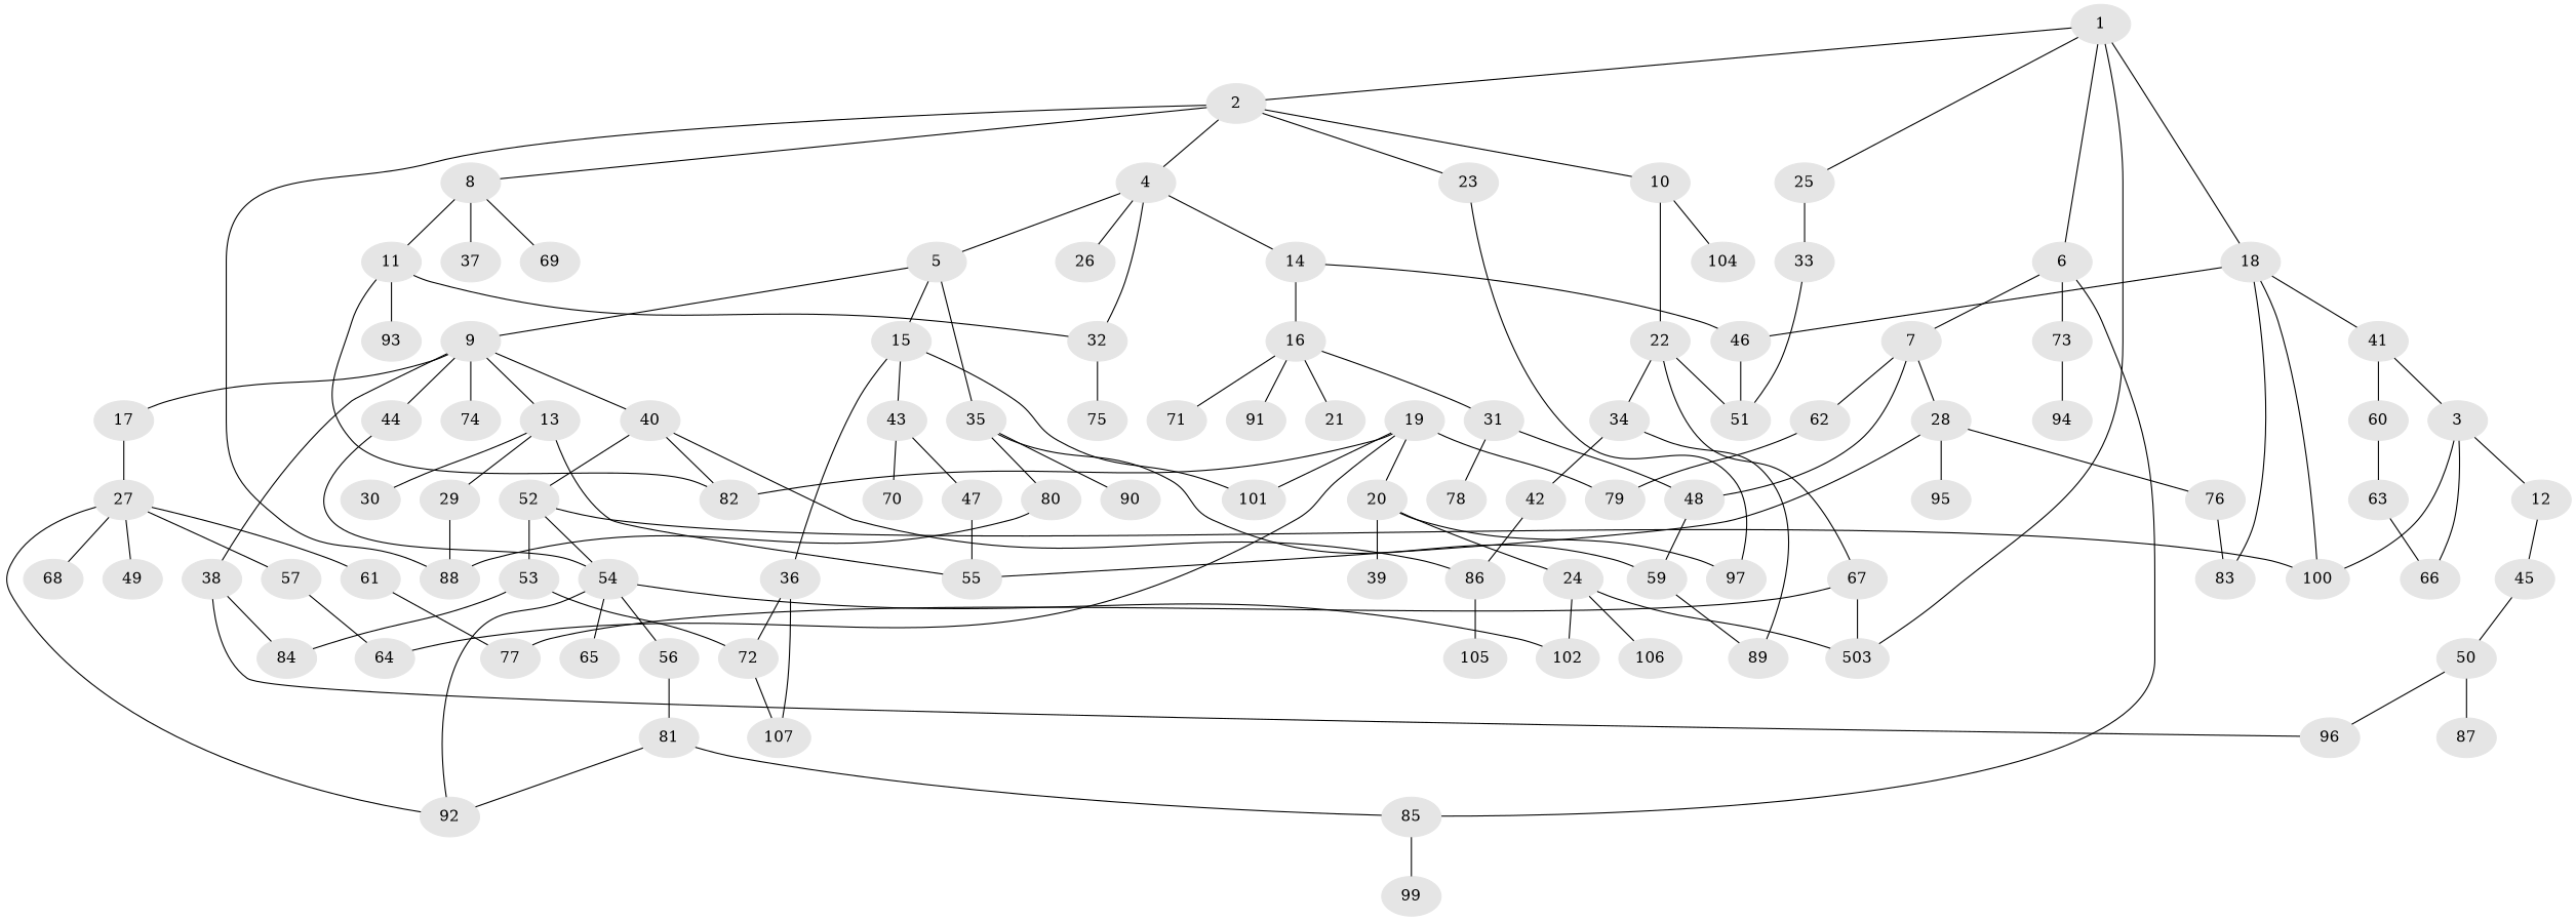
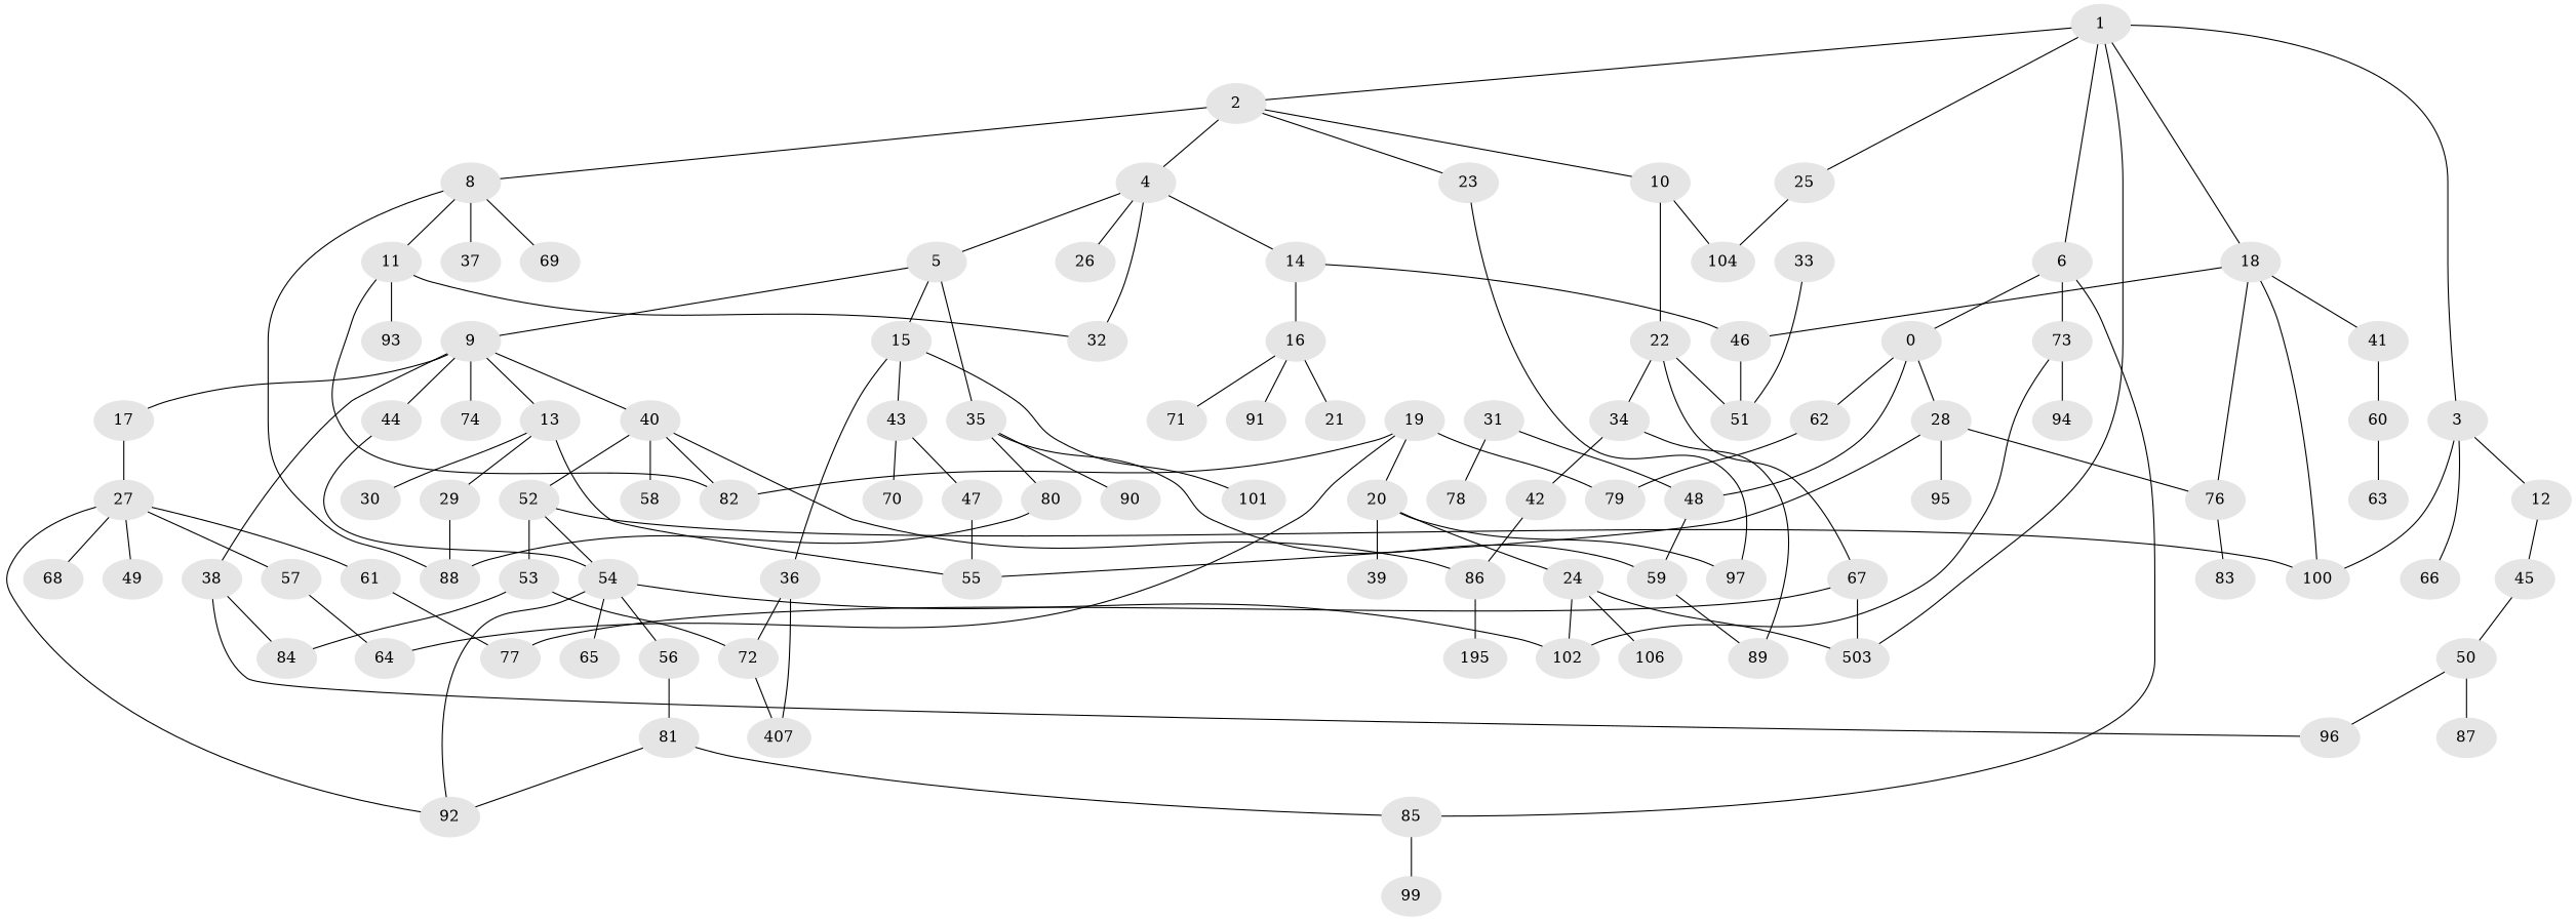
  graph {
    node [color=gray90 style=filled]
    1
    2
    3
    6
    18
    25
    n7 [label=503]
    4
    8
    10
    23
    88
    12
    66
    100
-   7
+   7 [label=0]
    73
    85
    46
    41
    83
    33
    5
    14
    26
    32
    11
    37
    69
    22
    104
    97
    45
    9
    15
    35
    16
-   75
    13
    17
    38
    40
    44
    74
    36
    43
    101
    59
    80
    90
    28
    48
    62
    102
    94
    99
    55
    76
    95
    79
    82
    93
    29
    30
    27
    84
    96
    52
+   58
    86
    54
    34
    51
    67
    50
    21
    31
    71
    91
    19
    20
    64
    72
-   107
+   107 [label=407]
    47
    70
    78
    49
    57
    61
    68
    92
    60
    24
    39
    106
    42
    89
    77
    53
-   105
+   105 [label=195]
    63
    56
    65
    87
    81
    1 -- 2
-   41 -- 3
+   1 -- 3
    1 -- 6
    1 -- 18
    1 -- 25
    1 -- n7
    2 -- 4
    2 -- 8
    2 -- 10
    2 -- 23
-   2 -- 88
+   8 -- 88
    3 -- 12
    3 -- 66
    3 -- 100
    6 -- 7
    6 -- 73
    6 -- 85
    18 -- 100
    18 -- 46
    18 -- 41
-   18 -- 83
-   25 -- 33
+   18 -- 76
+   25 -- 104
    4 -- 5
    4 -- 14
    4 -- 26
    4 -- 32
    8 -- 11
    8 -- 37
    8 -- 69
    10 -- 22
    10 -- 104
    23 -- 97
    12 -- 45
    7 -- 28
    7 -- 48
    7 -- 62
+   73 -- 102
    73 -- 94
    85 -- 99
    46 -- 51
    41 -- 60
    33 -- 51
    5 -- 9
    5 -- 15
    5 -- 35
    14 -- 46
    14 -- 16
-   32 -- 75
    11 -- 32
    11 -- 82
    11 -- 93
    22 -- 34
    22 -- 51
    22 -- 67
    45 -- 50
    9 -- 13
    9 -- 17
    9 -- 38
    9 -- 40
    9 -- 44
    9 -- 74
    15 -- 36
    15 -- 43
    15 -- 101
    35 -- 59
    35 -- 80
    35 -- 90
    16 -- 21
-   16 -- 31
    16 -- 71
    16 -- 91
    13 -- 55
    13 -- 29
    13 -- 30
    17 -- 27
    38 -- 84
    38 -- 96
    40 -- 82
    40 -- 52
+   40 -- 58
    40 -- 86
    44 -- 54
    36 -- 72
    36 -- 107
    43 -- 47
    43 -- 70
    59 -- 89
    80 -- 88
    28 -- 55
    28 -- 76
    28 -- 95
    48 -- 59
    62 -- 79
    76 -- 83
    29 -- 88
    27 -- 49
    27 -- 57
    27 -- 61
    27 -- 68
    27 -- 92
    52 -- 100
    52 -- 54
    52 -- 53
    86 -- 105
    54 -- 102
    54 -- 92
    54 -- 56
    54 -- 65
    34 -- 42
    34 -- 89
    67 -- n7
    67 -- 77
    50 -- 96
    50 -- 87
    31 -- 48
    31 -- 78
-   19 -- 101
    19 -- 79
    19 -- 82
    19 -- 20
    19 -- 64
    20 -- 97
    20 -- 24
    20 -- 39
    72 -- 107
    47 -- 55
    57 -- 64
    61 -- 77
    60 -- 63
    24 -- n7
    24 -- 102
    24 -- 106
    42 -- 86
    53 -- 84
    53 -- 72
-   63 -- 66
    56 -- 81
    81 -- 85
    81 -- 92
  }
